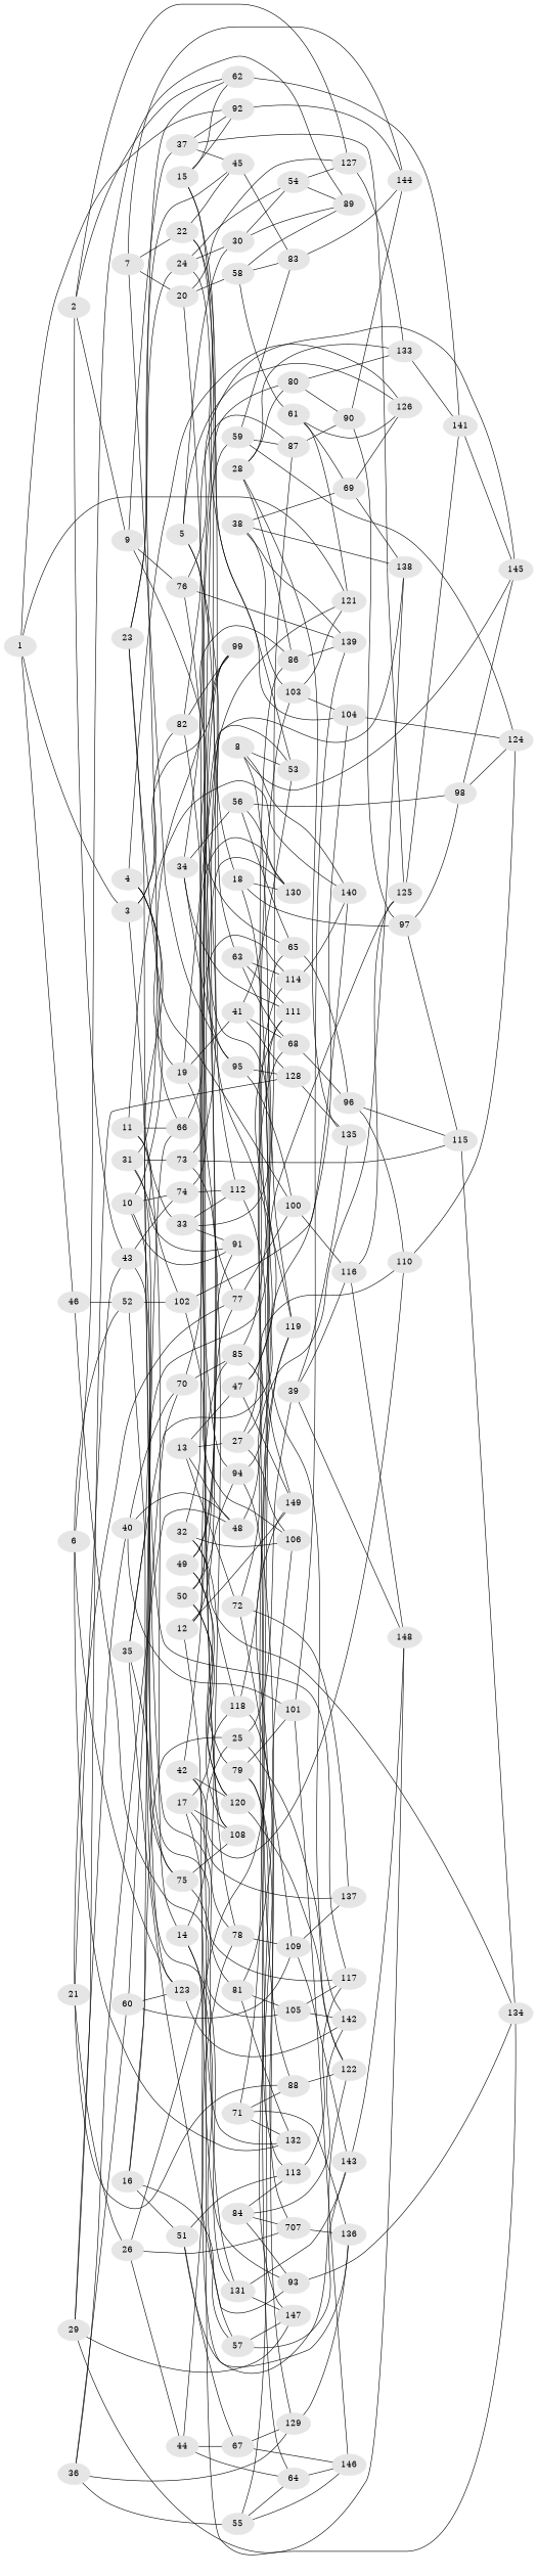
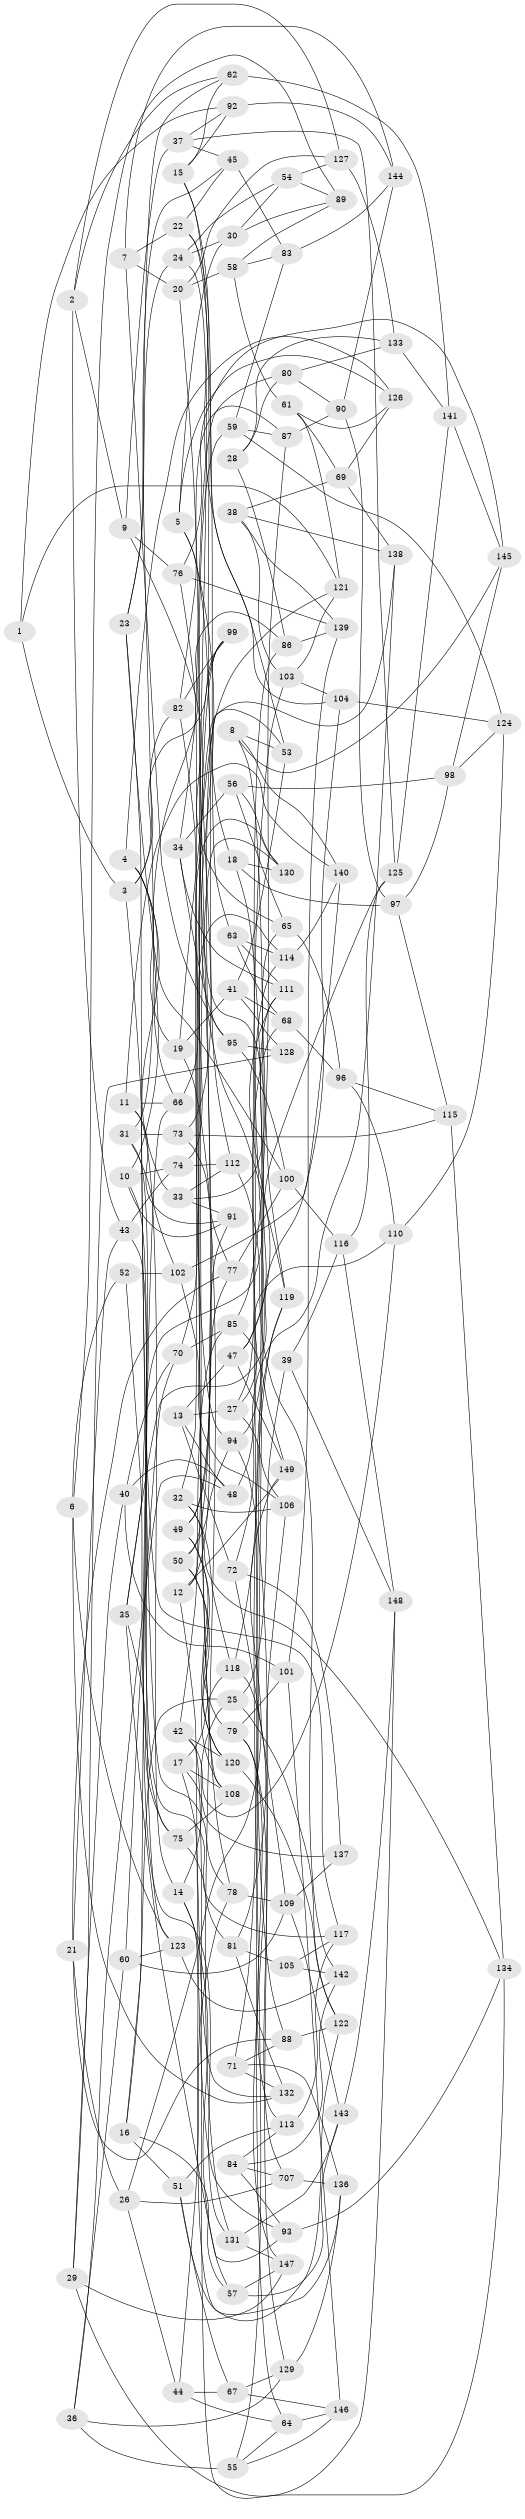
  graph {
    rankdir=LR
    node [color=gray90 style=filled]
    1
    3
-   46
    92
    121
    78
    82
    99
    52
    105
    144
    2
    9
    43
    62
    127
    37
    65
    76
    74
    117
    141
    133
    109
    108
    87
    4
    19
    33
    66
    126
    53
    41
    131
    112
    91
    130
    5
    30
    119
    89
    54
    142
    6
    123
    132
    102
    75
    7
    20
    22
    95
    58
    45
    63
    104
    100
    128
    8
    64
    140
    145
    146
    125
    96
    139
    94
    10
    86
    114
    11
    14
    25
    57
    136
    12
    77
    93
    149
    134
    13
    27
    47
    48
    72
    106
    110
    111
    68
    137
    138
    39
    122
    147
    143
    15
    18
    88
    97
    16
    51
    67
    113
    17
    118
    98
    115
    83
    61
    21
    26
    44
    n113 [label=707]
    124
    23
    24
    116
-   135
    148
    28
    80
    90
    29
    40
    70
    101
    31
    73
    32
    34
    56
    35
    81
    36
    55
    60
    129
    38
    69
    103
    85
    42
    120
    49
    59
    79
    50
    71
    84
    1 -- 3
-   1 -- 46
    1 -- 92
    1 -- 121
    3 -- 78
    3 -- 82
    3 -- 99
-   46 -- 52
-   46 -- 105
    92 -- 144
    78 -- 109
    82 -- 99
    82 -- 108
    82 -- 87
    52 -- 102
    52 -- 75
    105 -- 117
    105 -- 142
    2 -- 9
    2 -- 43
    2 -- 62
    2 -- 127
    9 -- 37
    9 -- 65
    9 -- 76
    43 -- 74
    43 -- 117
    62 -- 141
    127 -- 133
    37 -- 92
    37 -- 45
    37 -- 125
    65 -- 96
    76 -- 145
    76 -- 139
    76 -- 94
    74 -- 112
    74 -- 114
    141 -- 145
    133 -- 141
    109 -- 137
    109 -- 143
    87 -- 90
    4 -- 19
    4 -- 33
    4 -- 66
    4 -- 126
    19 -- 53
    19 -- 41
    19 -- 131
    33 -- 65
    33 -- 112
    33 -- 91
    66 -- 130
    41 -- 53
    41 -- 128
    41 -- 68
    131 -- 147
    131 -- 143
    112 -- 142
    5 -- 126
    5 -- 112
    5 -- 30
    5 -- 119
    30 -- 89
    30 -- 54
    54 -- 127
    54 -- 89
    6 -- 52
    6 -- 89
    6 -- 123
    6 -- 132
    123 -- 142
    102 -- 140
    102 -- 106
    75 -- 108
    75 -- 81
    7 -- 144
    7 -- 20
    7 -- 22
    7 -- 95
    20 -- 78
    20 -- 127
    20 -- 58
    22 -- 45
    22 -- 63
    22 -- 104
    95 -- 100
    95 -- 128
    58 -- 89
    58 -- 83
    58 -- 61
    45 -- 83
    63 -- 114
    63 -- 111
    63 -- 68
    104 -- 124
    100 -- 116
-   128 -- 135
    8 -- 53
    8 -- 64
    8 -- 140
    8 -- 145
    64 -- 146
    125 -- 141
    96 -- 110
    96 -- 115
    94 -- 114
    94 -- 129
    10 -- 74
    10 -- 91
    10 -- 123
    10 -- 86
    86 -- 139
    114 -- 140
    11 -- 66
    11 -- 91
    11 -- 140
    11 -- 14
    14 -- 25
    14 -- 57
    14 -- 136
    25 -- 39
    25 -- 122
    57 -- 147
    57 -- 143
    12 -- 130
    12 -- 77
    12 -- 93
    12 -- 149
    77 -- 100
    93 -- 134
    13 -- 27
    13 -- 47
    13 -- 48
    13 -- 72
    27 -- 86
    27 -- 106
    27 -- 110
    47 -- 125
    47 -- 149
    47 -- 111
    48 -- 68
    72 -- 109
    72 -- 137
    72 -- 138
    110 -- 124
    68 -- 96
    39 -- 116
-   39 -- 135
    39 -- 148
    143 -- 148
    15 -- 92
    15 -- 62
    15 -- 53
    15 -- 18
    18 -- 130
    18 -- 88
    18 -- 97
    88 -- 122
    97 -- 98
    97 -- 115
    16 -- 66
    16 -- 25
    16 -- 57
    16 -- 51
    51 -- 122
    51 -- 67
    51 -- 113
    67 -- 146
    67 -- 129
    113 -- 117
    17 -- 108
    17 -- 132
    17 -- 137
    17 -- 118
    118 -- 119
    118 -- 147
    98 -- 145
    98 -- 124
    115 -- 134
    83 -- 144
    61 -- 121
    61 -- 126
    61 -- 69
    21 -- 43
    21 -- 77
    21 -- 88
    21 -- 26
    26 -- 149
    26 -- 44
    26 -- n113
    44 -- 78
    44 -- 64
    44 -- 67
    n113 -- 136
    23 -- 62
    23 -- 117
    23 -- 100
    23 -- 24
    24 -- 30
    24 -- 119
    24 -- 54
    116 -- 125
    116 -- 148
    28 -- 133
    28 -- 86
-   28 -- 135
    28 -- 80
    80 -- 133
    80 -- 90
    90 -- 144
    90 -- 97
    29 -- 128
    29 -- 147
    29 -- 148
    29 -- 40
    40 -- 48
    40 -- 70
    40 -- 101
    70 -- 99
    70 -- 85
    101 -- 146
    101 -- 139
    31 -- 131
    31 -- 102
    31 -- 45
    31 -- 73
    73 -- 99
    73 -- 77
    73 -- 115
    32 -- 134
    32 -- 106
    32 -- 138
    32 -- 118
    34 -- 95
    34 -- 111
    34 -- 80
    34 -- 56
    56 -- 65
    56 -- 130
    56 -- 98
    35 -- 75
    35 -- 104
    35 -- 93
    35 -- 111
    81 -- 105
    81 -- 132
    81 -- 106
    36 -- 48
    36 -- 55
    36 -- 60
    36 -- 129
    55 -- 119
    55 -- 64
    55 -- 146
    60 -- 109
    60 -- 123
    60 -- 70
    129 -- 136
    38 -- 139
    38 -- 138
    38 -- 69
    38 -- 103
    69 -- 126
    69 -- 138
    103 -- 121
    103 -- 104
    85 -- 87
    85 -- 149
    42 -- 134
    42 -- 110
    42 -- 85
    42 -- 120
    120 -- 122
    49 -- 91
    49 -- 120
    49 -- 59
    49 -- 79
    59 -- 87
    59 -- 83
    59 -- 124
    79 -- 113
    79 -- n113
    79 -- 101
    50 -- 121
    50 -- 108
    50 -- 94
    50 -- 120
    71 -- 132
    71 -- 136
    71 -- 88
    71 -- 103
    84 -- 142
    84 -- 93
    84 -- 113
    84 -- n113
  }
